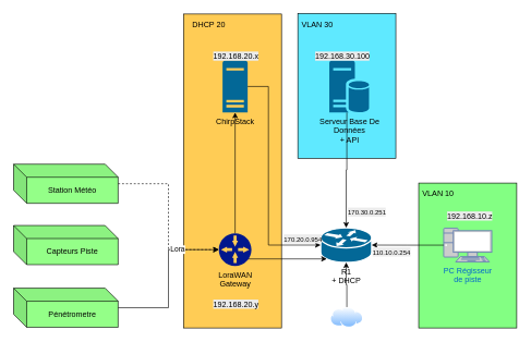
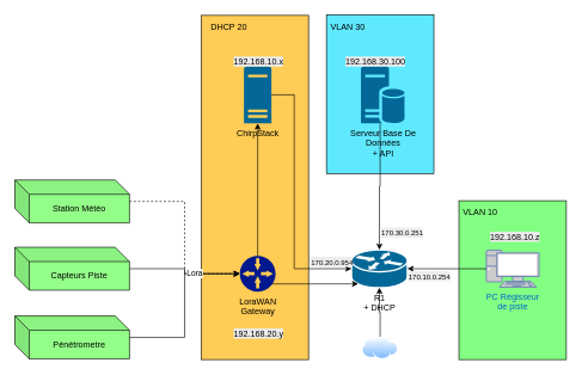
  <mxCell id="0" />
  <mxCell id="1" parent="0" />
  <mxCell id="2" value="" style="rounded=0;whiteSpace=wrap;html=1;fillColor=#5FE9FF;" parent="1" vertex="1"><mxGeometry x="455" y="20" width="150" height="222" as="geometry" /></mxCell>
  <mxCell id="3" value="" style="rounded=0;whiteSpace=wrap;html=1;fillColor=#FFCC55;" parent="1" vertex="1"><mxGeometry x="280" y="21" width="150" height="481" as="geometry" /></mxCell>
  <mxCell id="4" value="R1&lt;div&gt;+ DHCP&lt;/div&gt;" style="shape=mxgraph.cisco.routers.router;sketch=0;html=1;pointerEvents=1;dashed=0;fillColor=#036897;strokeColor=#ffffff;strokeWidth=2;verticalLabelPosition=bottom;verticalAlign=top;align=center;outlineConnect=0;" parent="1" vertex="1"><mxGeometry x="490" y="348.5" width="78" height="53" as="geometry" /></mxCell>
  <mxCell id="5" value="Station Météo" style="shape=cube;whiteSpace=wrap;html=1;boundedLbl=1;backgroundOutline=1;darkOpacity=0.05;darkOpacity2=0.1;fillColor=#94FF88;" parent="1" vertex="1"><mxGeometry x="20" y="251" width="160" height="60" as="geometry" /></mxCell>
  <mxCell id="6" value="Capteurs Piste" style="shape=cube;whiteSpace=wrap;html=1;boundedLbl=1;backgroundOutline=1;darkOpacity=0.05;darkOpacity2=0.1;fillColor=#94FF88;" parent="1" vertex="1"><mxGeometry x="20" y="345" width="160" height="60" as="geometry" /></mxCell>
  <mxCell id="7" value="Pénétrometre" style="shape=cube;whiteSpace=wrap;html=1;boundedLbl=1;backgroundOutline=1;darkOpacity=0.05;darkOpacity2=0.1;fillColor=#94FF88;" parent="1" vertex="1"><mxGeometry x="20" y="441" width="160" height="60" as="geometry" /></mxCell>
  <mxCell id="8" value="Serveur Base De&lt;div&gt;Données&lt;div&gt;+ API&lt;/div&gt;&lt;/div&gt;" style="sketch=0;aspect=fixed;pointerEvents=1;shadow=0;dashed=0;html=1;strokeColor=none;labelPosition=center;verticalLabelPosition=bottom;verticalAlign=top;align=center;fillColor=#036897;shape=mxgraph.mscae.enterprise.database_server" parent="1" vertex="1"><mxGeometry x="503.2" y="92" width="60.8" height="80" as="geometry" /></mxCell>
  <mxCell id="9" value="ChirpStack" style="sketch=0;aspect=fixed;pointerEvents=1;shadow=0;dashed=0;html=1;strokeColor=none;labelPosition=center;verticalLabelPosition=bottom;verticalAlign=top;align=center;fillColor=#036897;shape=mxgraph.mscae.enterprise.server_generic" parent="1" vertex="1"><mxGeometry x="339.8" y="92" width="38.4" height="80" as="geometry" /></mxCell>
  <mxCell id="10" style="edgeStyle=orthogonalEdgeStyle;rounded=0;orthogonalLoop=1;jettySize=auto;html=1;entryX=0.5;entryY=1;entryDx=0;entryDy=0;entryPerimeter=0;shadow=0;exitX=0.5;exitY=0;exitDx=0;exitDy=0;exitPerimeter=0;" parent="1" source="27" target="9" edge="1"><mxGeometry relative="1" as="geometry"><mxPoint x="359" y="336.5" as="sourcePoint" /></mxGeometry></mxCell>
  <mxCell id="11" value="DHCP 20" style="text;html=1;align=center;verticalAlign=middle;whiteSpace=wrap;rounded=0;" parent="1" vertex="1"><mxGeometry x="289" y="22" width="60" height="30" as="geometry" /></mxCell>
- <mxCell id="12" value="&lt;span style=&quot;color: rgb(0, 0, 0); font-family: Helvetica; font-size: 12px; font-style: normal; font-variant-ligatures: normal; font-variant-caps: normal; font-weight: 400; letter-spacing: normal; text-align: center; text-indent: 0px; text-transform: none; word-spacing: 0px; -webkit-text-stroke-width: 0px; white-space: nowrap; background-color: rgb(236, 236, 236); text-decoration-thickness: initial; text-decoration-style: initial; text-decoration-color: initial; float: none; display: inline !important;&quot;&gt;192.168.20.x&lt;/span&gt;" style="text;whiteSpace=wrap;html=1;" parent="1" vertex="1"><mxGeometry x="324" y="72" width="70" height="20" as="geometry" /></mxCell>
+ <mxCell id="12" value="&lt;span style=&quot;color: rgb(0, 0, 0); font-family: Helvetica; font-size: 12px; font-style: normal; font-variant-ligatures: normal; font-variant-caps: normal; font-weight: 400; letter-spacing: normal; text-align: center; text-indent: 0px; text-transform: none; word-spacing: 0px; -webkit-text-stroke-width: 0px; white-space: nowrap; background-color: rgb(236, 236, 236); text-decoration-thickness: initial; text-decoration-style: initial; text-decoration-color: initial; float: none; display: inline !important;&quot;&gt;192.168.10.x&lt;/span&gt;" style="text;whiteSpace=wrap;html=1;" parent="1" vertex="1"><mxGeometry x="324" y="72" width="70" height="20" as="geometry" /></mxCell>
  <mxCell id="13" style="edgeStyle=orthogonalEdgeStyle;rounded=0;orthogonalLoop=1;jettySize=auto;html=1;entryX=0.12;entryY=0.9;entryDx=0;entryDy=0;entryPerimeter=0;exitX=0.684;exitY=0.705;exitDx=0;exitDy=0;exitPerimeter=0;" parent="1" source="27" target="4" edge="1"><mxGeometry relative="1" as="geometry"><Array as="points"><mxPoint x="368" y="396" /></Array><mxPoint x="398" y="396.034" as="sourcePoint" /></mxGeometry></mxCell>
  <mxCell id="14" style="edgeStyle=orthogonalEdgeStyle;rounded=0;orthogonalLoop=1;jettySize=auto;html=1;entryX=0;entryY=0.5;entryDx=0;entryDy=0;entryPerimeter=0;" parent="1" source="9" target="4" edge="1"><mxGeometry relative="1" as="geometry"><mxPoint x="480" y="322" as="targetPoint" /><Array as="points"><mxPoint x="410" y="132" /><mxPoint x="410" y="375" /></Array></mxGeometry></mxCell>
  <mxCell id="15" value="VLAN 30" style="text;html=1;align=center;verticalAlign=middle;whiteSpace=wrap;rounded=0;" parent="1" vertex="1"><mxGeometry x="455" y="22" width="60" height="30" as="geometry" /></mxCell>
  <mxCell id="16" value="&lt;span style=&quot;color: rgb(0, 0, 0); font-family: Helvetica; font-size: 12px; font-style: normal; font-variant-ligatures: normal; font-variant-caps: normal; font-weight: 400; letter-spacing: normal; text-align: center; text-indent: 0px; text-transform: none; word-spacing: 0px; -webkit-text-stroke-width: 0px; white-space: nowrap; background-color: rgb(236, 236, 236); text-decoration-thickness: initial; text-decoration-style: initial; text-decoration-color: initial; float: none; display: inline !important;&quot;&gt;192.168.30.100&lt;/span&gt;" style="text;whiteSpace=wrap;html=1;" parent="1" vertex="1"><mxGeometry x="480" y="72" width="70" height="20" as="geometry" /></mxCell>
  <mxCell id="17" style="edgeStyle=orthogonalEdgeStyle;rounded=0;orthogonalLoop=1;jettySize=auto;html=1;entryX=0.5;entryY=0;entryDx=0;entryDy=0;entryPerimeter=0;" parent="1" source="8" target="4" edge="1"><mxGeometry relative="1" as="geometry"><Array as="points"><mxPoint x="530" y="260" /><mxPoint x="529" y="260" /></Array></mxGeometry></mxCell>
  <mxCell id="18" value="" style="rounded=0;whiteSpace=wrap;html=1;fillColor=#83FF83;" parent="1" vertex="1"><mxGeometry x="640" y="280" width="150" height="222" as="geometry" /></mxCell>
  <mxCell id="19" value="PC Régisseur&lt;div&gt;de piste&lt;/div&gt;" style="fontColor=#0066CC;verticalAlign=top;verticalLabelPosition=bottom;labelPosition=center;align=center;html=1;outlineConnect=0;fillColor=#CCCCCC;strokeColor=#6881B3;gradientColor=none;gradientDirection=north;strokeWidth=2;shape=mxgraph.networks.pc;" parent="1" vertex="1"><mxGeometry x="678.22" y="349.25" width="73.57" height="51.5" as="geometry" /></mxCell>
  <mxCell id="20" value="VLAN 10" style="text;html=1;align=center;verticalAlign=middle;whiteSpace=wrap;rounded=0;" parent="1" vertex="1"><mxGeometry x="640" y="281" width="60" height="30" as="geometry" /></mxCell>
  <mxCell id="21" value="&lt;span style=&quot;color: rgb(0, 0, 0); font-family: Helvetica; font-size: 12px; font-style: normal; font-variant-ligatures: normal; font-variant-caps: normal; font-weight: 400; letter-spacing: normal; text-align: center; text-indent: 0px; text-transform: none; word-spacing: 0px; -webkit-text-stroke-width: 0px; white-space: nowrap; background-color: rgb(236, 236, 236); text-decoration-thickness: initial; text-decoration-style: initial; text-decoration-color: initial; float: none; display: inline !important;&quot;&gt;192.168.10.z&lt;/span&gt;" style="text;whiteSpace=wrap;html=1;" parent="1" vertex="1"><mxGeometry x="681.79" y="316.5" width="70" height="20" as="geometry" /></mxCell>
  <mxCell id="22" style="edgeStyle=orthogonalEdgeStyle;rounded=0;orthogonalLoop=1;jettySize=auto;html=1;entryX=1;entryY=0.5;entryDx=0;entryDy=0;entryPerimeter=0;" parent="1" source="19" target="4" edge="1"><mxGeometry relative="1" as="geometry" /></mxCell>
- <mxCell id="23" value="&lt;span style=&quot;color: rgb(0, 0, 0); font-family: Helvetica; font-style: normal; font-variant-ligatures: normal; font-variant-caps: normal; font-weight: 400; letter-spacing: normal; orphans: 2; text-align: center; text-indent: 0px; text-transform: none; widows: 2; word-spacing: 0px; -webkit-text-stroke-width: 0px; white-space: nowrap; background-color: rgb(236, 236, 236); text-decoration-thickness: initial; text-decoration-style: initial; text-decoration-color: initial; float: none; display: inline !important;&quot;&gt;&lt;font style=&quot;font-size: 10px;&quot;&gt;110.10.0.254&lt;/font&gt;&lt;/span&gt;" style="text;whiteSpace=wrap;html=1;" parent="1" vertex="1"><mxGeometry x="568" y="372" width="62" height="20" as="geometry" /></mxCell>
+ <mxCell id="23" value="&lt;span style=&quot;color: rgb(0, 0, 0); font-family: Helvetica; font-style: normal; font-variant-ligatures: normal; font-variant-caps: normal; font-weight: 400; letter-spacing: normal; orphans: 2; text-align: center; text-indent: 0px; text-transform: none; widows: 2; word-spacing: 0px; -webkit-text-stroke-width: 0px; white-space: nowrap; background-color: rgb(236, 236, 236); text-decoration-thickness: initial; text-decoration-style: initial; text-decoration-color: initial; float: none; display: inline !important;&quot;&gt;&lt;font style=&quot;font-size: 10px;&quot;&gt;170.10.0.254&lt;/font&gt;&lt;/span&gt;" style="text;whiteSpace=wrap;html=1;" parent="1" vertex="1"><mxGeometry x="568" y="372" width="62" height="20" as="geometry" /></mxCell>
  <mxCell id="24" value="&lt;span style=&quot;color: rgb(0, 0, 0); font-family: Helvetica; font-style: normal; font-variant-ligatures: normal; font-variant-caps: normal; font-weight: 400; letter-spacing: normal; orphans: 2; text-align: center; text-indent: 0px; text-transform: none; widows: 2; word-spacing: 0px; -webkit-text-stroke-width: 0px; white-space: nowrap; background-color: rgb(236, 236, 236); text-decoration-thickness: initial; text-decoration-style: initial; text-decoration-color: initial; float: none; display: inline !important;&quot;&gt;&lt;font style=&quot;font-size: 10px;&quot;&gt;170.30.0.251&lt;/font&gt;&lt;/span&gt;" style="text;whiteSpace=wrap;html=1;" parent="1" vertex="1"><mxGeometry x="530" y="311" width="62" height="20" as="geometry" /></mxCell>
  <mxCell id="25" value="&lt;span style=&quot;color: rgb(0, 0, 0); font-family: Helvetica; font-style: normal; font-variant-ligatures: normal; font-variant-caps: normal; font-weight: 400; letter-spacing: normal; orphans: 2; text-align: center; text-indent: 0px; text-transform: none; widows: 2; word-spacing: 0px; -webkit-text-stroke-width: 0px; white-space: nowrap; background-color: rgb(236, 236, 236); text-decoration-thickness: initial; text-decoration-style: initial; text-decoration-color: initial; float: none; display: inline !important;&quot;&gt;&lt;font style=&quot;font-size: 10px;&quot;&gt;170.20.0.954&lt;/font&gt;&lt;/span&gt;" style="text;whiteSpace=wrap;html=1;" parent="1" vertex="1"><mxGeometry x="432" y="352" width="62" height="20" as="geometry" /></mxCell>
  <mxCell id="26" value="&lt;span style=&quot;color: rgb(0, 0, 0); font-family: Helvetica; font-size: 12px; font-style: normal; font-variant-ligatures: normal; font-variant-caps: normal; font-weight: 400; letter-spacing: normal; text-align: center; text-indent: 0px; text-transform: none; word-spacing: 0px; -webkit-text-stroke-width: 0px; white-space: nowrap; background-color: rgb(236, 236, 236); text-decoration-thickness: initial; text-decoration-style: initial; text-decoration-color: initial; float: none; display: inline !important;&quot;&gt;192.168.20.y&lt;/span&gt;" style="text;whiteSpace=wrap;html=1;" parent="1" vertex="1"><mxGeometry x="324" y="452" width="70" height="20" as="geometry" /></mxCell>
  <mxCell id="27" value="LoraWAN&lt;br&gt;Gateway" style="sketch=0;aspect=fixed;pointerEvents=1;shadow=0;dashed=0;html=1;strokeColor=none;labelPosition=center;verticalLabelPosition=bottom;verticalAlign=top;align=center;fillColor=#00188D;shape=mxgraph.mscae.enterprise.gateway" vertex="1" parent="1"><mxGeometry x="334" y="357" width="50" height="50" as="geometry" /></mxCell>
+ <mxCell id="28" style="edgeStyle=orthogonalEdgeStyle;rounded=0;orthogonalLoop=1;jettySize=auto;html=1;entryX=0;entryY=0.5;entryDx=0;entryDy=0;entryPerimeter=0;" edge="1" parent="1" source="6" target="27"><mxGeometry relative="1" as="geometry" /></mxCell>
  <mxCell id="29" style="edgeStyle=orthogonalEdgeStyle;rounded=0;orthogonalLoop=1;jettySize=auto;html=1;entryX=0;entryY=0.5;entryDx=0;entryDy=0;entryPerimeter=0;dashed=1;" edge="1" parent="1" source="5" target="27"><mxGeometry relative="1" as="geometry" /></mxCell>
  <mxCell id="30" style="edgeStyle=orthogonalEdgeStyle;rounded=0;orthogonalLoop=1;jettySize=auto;html=1;entryX=0;entryY=0.5;entryDx=0;entryDy=0;entryPerimeter=0;" edge="1" parent="1" source="7" target="27"><mxGeometry relative="1" as="geometry" /></mxCell>
  <mxCell id="31" value="Lora" style="edgeLabel;html=1;align=center;verticalAlign=middle;resizable=0;points=[];" vertex="1" connectable="0" parent="30"><mxGeometry x="0.47" y="1" relative="1" as="geometry"><mxPoint as="offset" /></mxGeometry></mxCell>
  <mxCell id="32" value="" style="image;aspect=fixed;perimeter=ellipsePerimeter;html=1;align=center;shadow=0;dashed=0;spacingTop=3;image=img/lib/active_directory/internet_cloud.svg;" vertex="1" parent="1"><mxGeometry x="505" y="470" width="50" height="31.5" as="geometry" /></mxCell>
  <mxCell id="33" style="edgeStyle=orthogonalEdgeStyle;rounded=0;orthogonalLoop=1;jettySize=auto;html=1;entryX=0.5;entryY=1;entryDx=0;entryDy=0;entryPerimeter=0;" edge="1" parent="1" source="32" target="4"><mxGeometry relative="1" as="geometry" /></mxCell>
